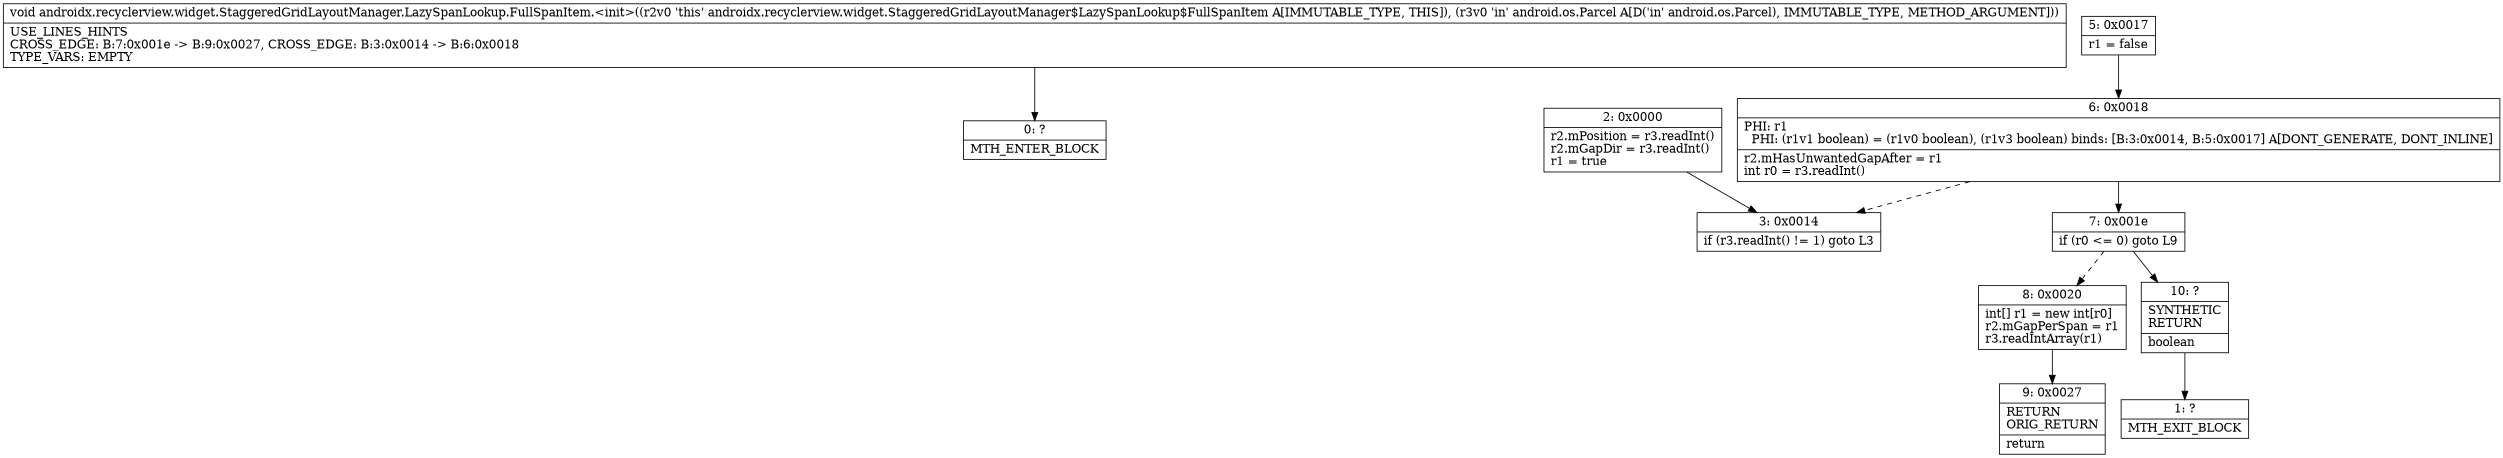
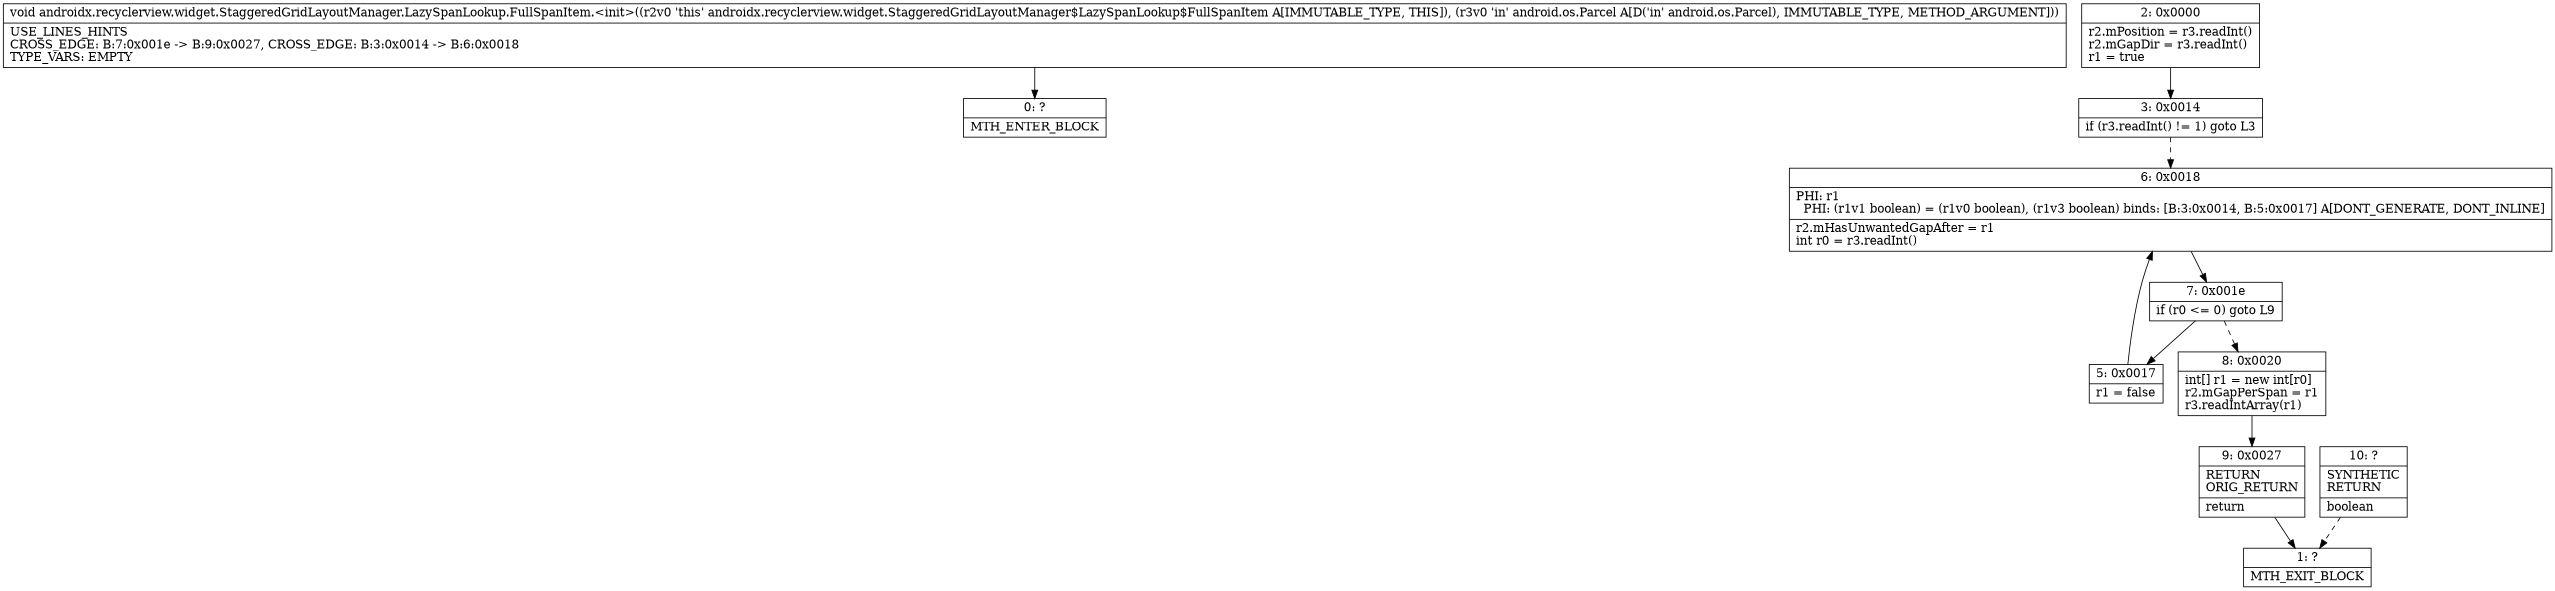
  digraph {
    node [shape=record]
    n1 [label="{0\:\ ?|MTH_ENTER_BLOCK\l}"]
    n2 [label="{2\:\ 0x0000|r2.mPosition = r3.readInt()\lr2.mGapDir = r3.readInt()\lr1 = true\l}"]
    n3 [label="{3\:\ 0x0014|if (r3.readInt() != 1) goto L3\l}"]
    n4 [label="{6\:\ 0x0018|PHI: r1 \l  PHI: (r1v1 boolean) = (r1v0 boolean), (r1v3 boolean) binds: [B:3:0x0014, B:5:0x0017] A[DONT_GENERATE, DONT_INLINE]\l|r2.mHasUnwantedGapAfter = r1\lint r0 = r3.readInt()\l}"]
    n5 [label="{5\:\ 0x0017|r1 = false\l}"]
    n6 [label="{7\:\ 0x001e|if (r0 \<= 0) goto L9\l}"]
    n7 [label="{8\:\ 0x0020|int[] r1 = new int[r0]\lr2.mGapPerSpan = r1\lr3.readIntArray(r1)\l}"]
    n8 [label="{10\:\ ?|SYNTHETIC\lRETURN\l|boolean\l}"]
    n9 [label="{9\:\ 0x0027|RETURN\lORIG_RETURN\l|return\l}"]
    n10 [label="{1\:\ ?|MTH_EXIT_BLOCK\l}"]
    n11 [label="{void androidx.recyclerview.widget.StaggeredGridLayoutManager.LazySpanLookup.FullSpanItem.\<init\>((r2v0 'this' androidx.recyclerview.widget.StaggeredGridLayoutManager$LazySpanLookup$FullSpanItem A[IMMUTABLE_TYPE, THIS]), (r3v0 'in' android.os.Parcel A[D('in' android.os.Parcel), IMMUTABLE_TYPE, METHOD_ARGUMENT]))  | USE_LINES_HINTS\lCROSS_EDGE: B:7:0x001e \-\> B:9:0x0027, CROSS_EDGE: B:3:0x0014 \-\> B:6:0x0018\lTYPE_VARS: EMPTY\l}"]
    n2 -> n3
-   n4 -> n3 [style=dashed]
+   n3 -> n4 [style=dashed]
    n4 -> n6
    n5 -> n4
    n6 -> n7 [style=dashed]
-   n6 -> n8
+   n6 -> n5
    n7 -> n9
-   n8 -> n10
+   n8 -> n10 [style=dashed]
+   n9 -> n10
    n11 -> n1
  }
